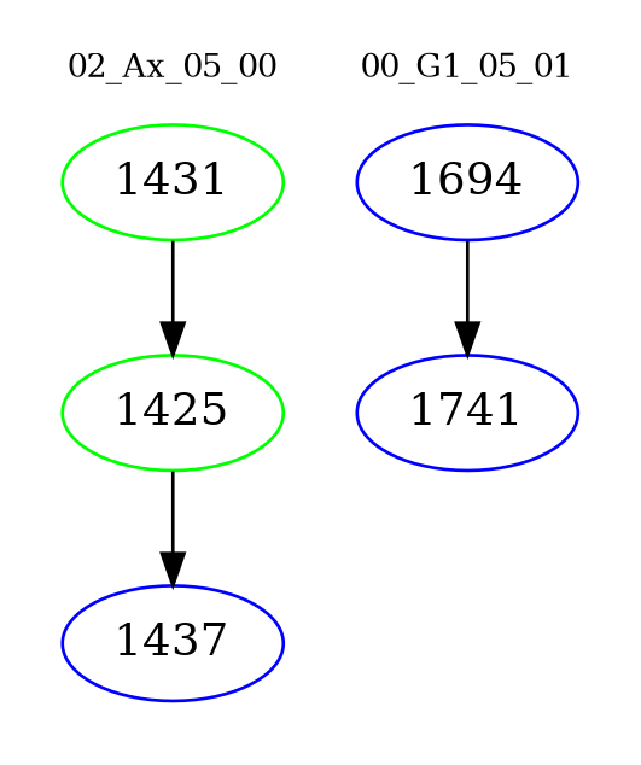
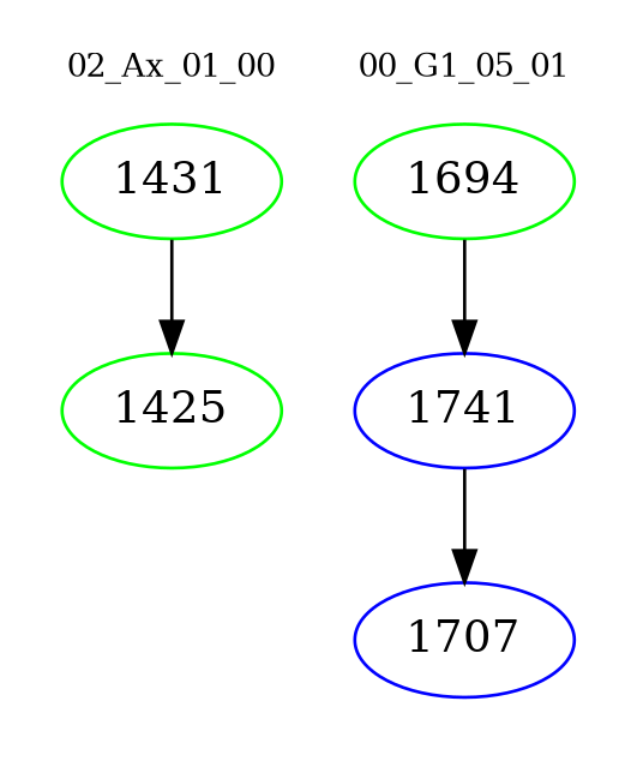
  digraph {
    node [color=green]
    edge [color=black]
    n1 [label=1431]
    n2 [label=1425]
-   n3 [color=blue label=1437]
-   n4 [color=blue label=1694]
+   n4 [label=1694]
    n5 [color=blue label=1741]
+   n6 [color=blue label=1707]
    subgraph cluster_1 {
      color=white
      fontsize=10
-     label="02_Ax_05_00"
+     label="02_Ax_01_00"
      n1
      n2
-     n3
    }
    subgraph cluster_2 {
      color=white
      fontsize=10
      label="00_G1_05_01"
      n4
      n5
+     n6
    }
    n1 -> n2
-   n2 -> n3
    n4 -> n5
+   n5 -> n6
  }
